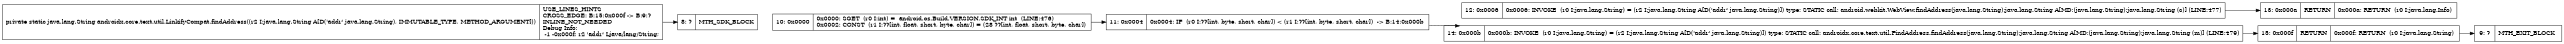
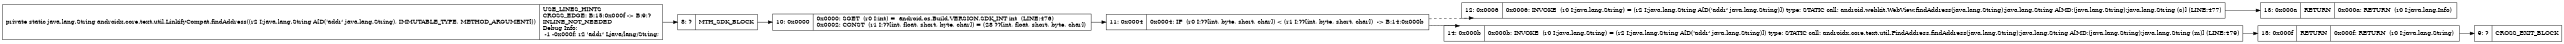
  digraph {
    rankdir=LR
    node [shape=record]
    n1 [label="{8\:\ ?|MTH_SDK_BLOCK\l}"]
    n2 [label="{10\:\ 0x0000|0x0000: SGET  (r0 I:int) =  android.os.Build.VERSION.SDK_INT int  (LINE:476)\l0x0002: CONST  (r1 I:??[int, float, short, byte, char]) = (28 ??[int, float, short, byte, char]) \l}"]
    n3 [label="{11\:\ 0x0004|0x0004: IF  (r0 I:??[int, byte, short, char]) \< (r1 I:??[int, byte, short, char])  \-\> B:14:0x000b \l}"]
    n4 [label="{12\:\ 0x0006|0x0006: INVOKE  (r0 I:java.lang.String) = (r2 I:java.lang.String A[D('addr' java.lang.String)]) type: STATIC call: android.webkit.WebView.findAddress(java.lang.String):java.lang.String A[MD:(java.lang.String):java.lang.String (c)] (LINE:477)\l}"]
    n5 [label="{14\:\ 0x000b|0x000b: INVOKE  (r0 I:java.lang.String) = (r2 I:java.lang.String A[D('addr' java.lang.String)]) type: STATIC call: androidx.core.text.util.FindAddress.findAddress(java.lang.String):java.lang.String A[MD:(java.lang.String):java.lang.String (m)] (LINE:479)\l}"]
    n6 [label="{13\:\ 0x000a|RETURN\l|0x000a: RETURN  (r0 I:java.lang.Info) \l}"]
    n7 [label="{15\:\ 0x000f|RETURN\l|0x000f: RETURN  (r0 I:java.lang.String) \l}"]
-   n8 [label="{9\:\ ?|MTH_EXIT_BLOCK\l}"]
+   n8 [label="{9\:\ ?|CROSS_EXIT_BLOCK\l}"]
    n9 [label="{private static java.lang.String androidx.core.text.util.LinkifyCompat.findAddress((r2 I:java.lang.String A[D('addr' java.lang.String), IMMUTABLE_TYPE, METHOD_ARGUMENT]))  | USE_LINES_HINTS\lCROSS_EDGE: B:15:0x000f \-\> B:9:?\lINLINE_NOT_NEEDED\lDebug Info:\l  \-1 \-0x000f: r2 'addr' Ljava\/lang\/String;\l}"]
+   n1 -> n2
    n2 -> n3
+   n3 -> n4 [style=dashed]
    n3 -> n5
    n4 -> n6
    n5 -> n7
    n7 -> n8
    n9 -> n1
  }
